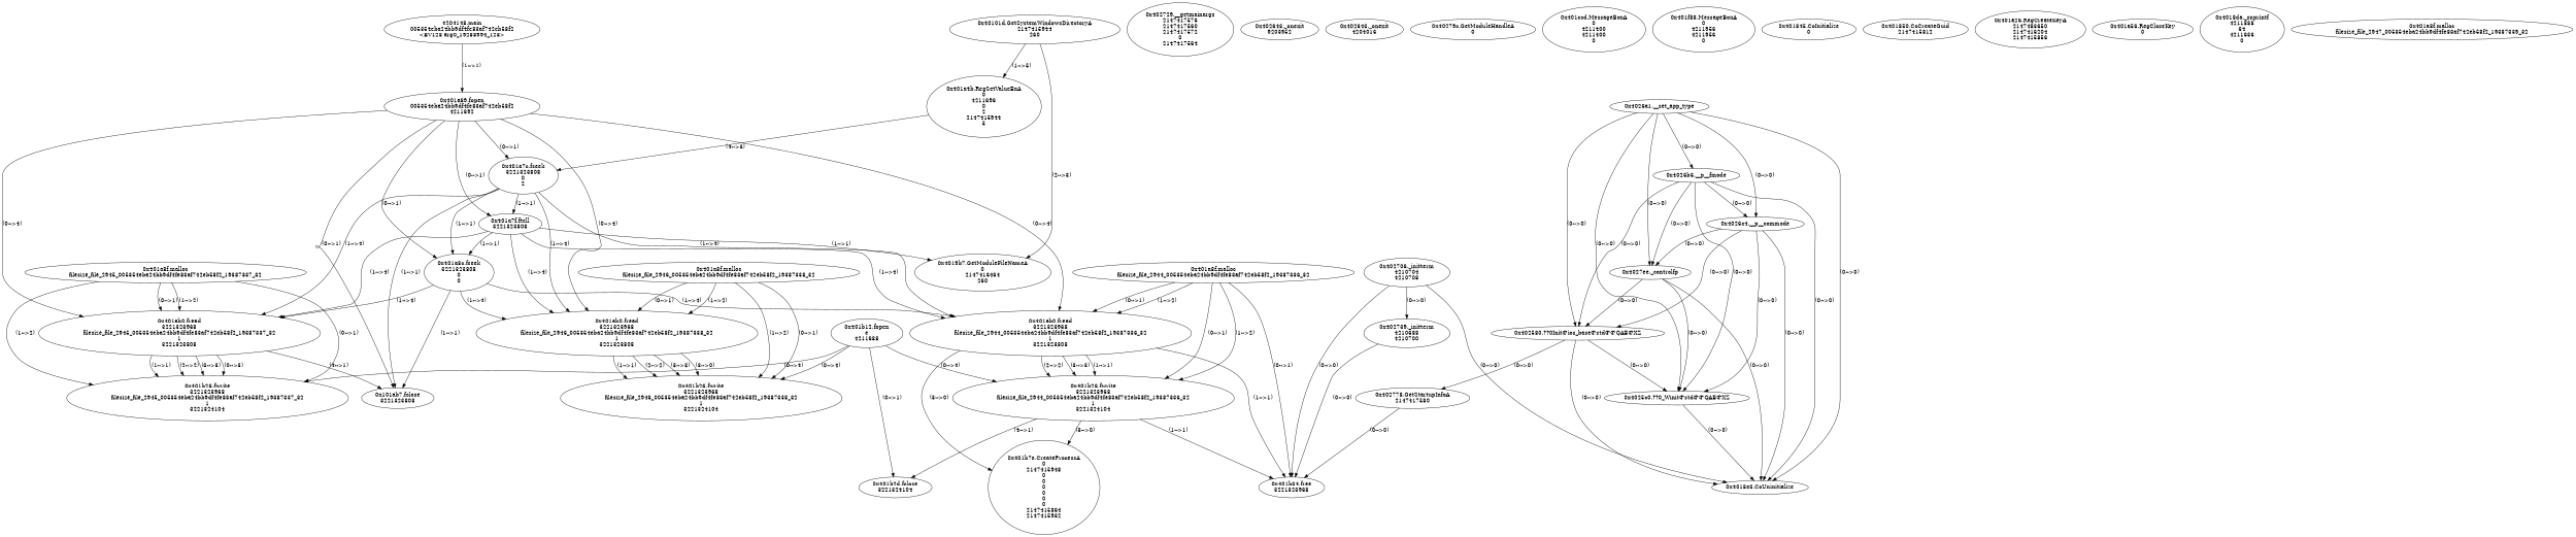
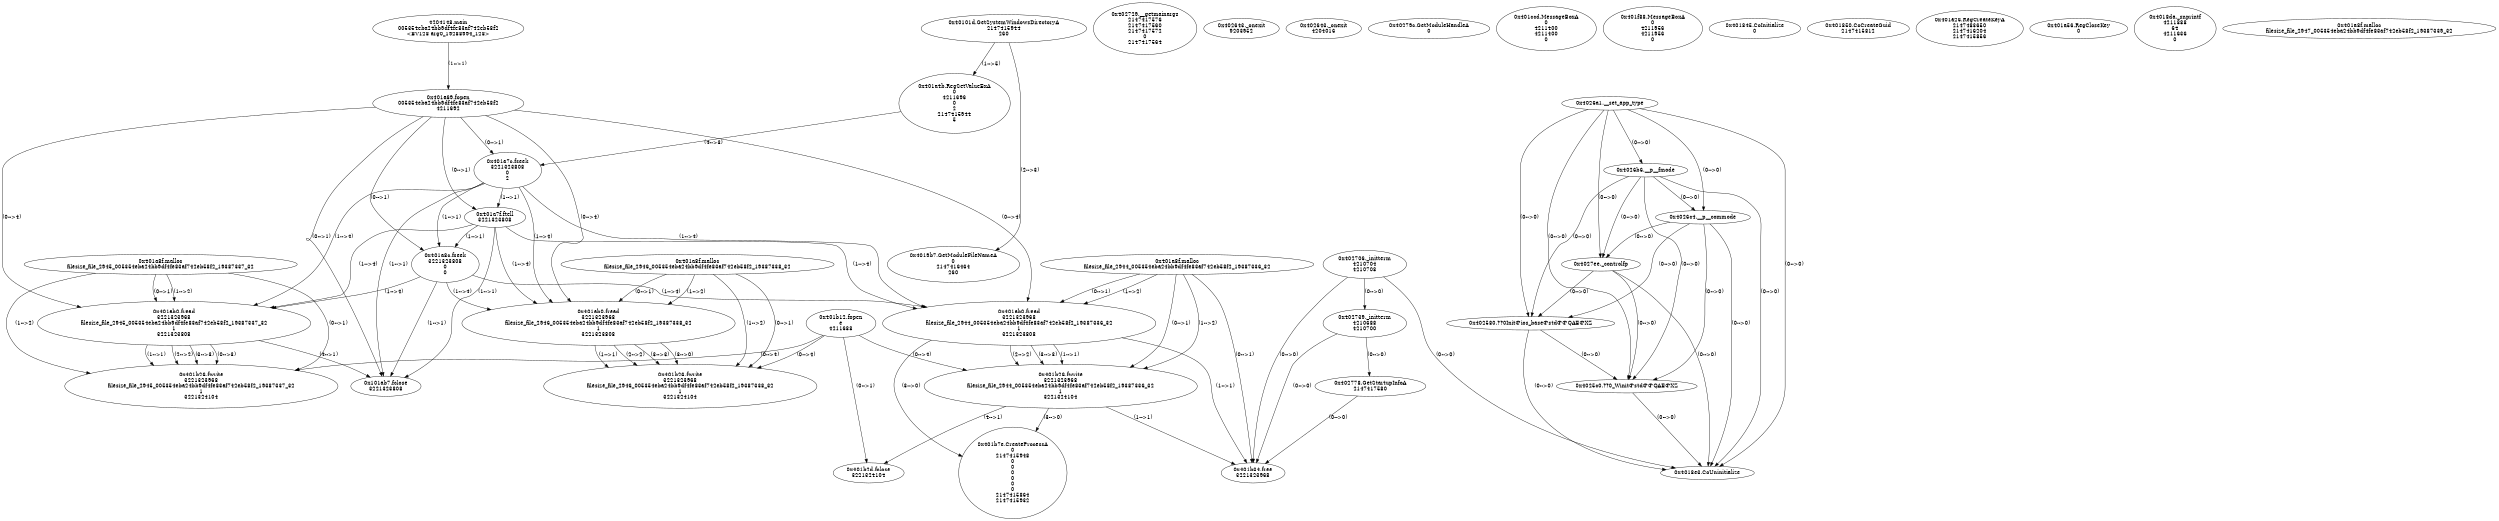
  digraph {
    n1 [label="4204148.main\n005354eba24bb9df4fe83af742eb58f2\n<BV128 arg0_19288994_128>"]
    n2 [label="0x401a69.fopen\n005354eba24bb9df4fe83af742eb58f2\n4211692"]
    n3 [label="0x401a7c.fseek\n3221323808\n0\n2"]
    n4 [label="0x401a7f.ftell\n3221323808"]
    n5 [label="0x401a8c.fseek\n3221323808\n0\n0"]
    n6 [label="0x401ab0.fread\n3221323968\nfilesize_file_2945_005354eba24bb9df4fe83af742eb58f2_19387337_32\n1\n3221323808"]
    n7 [label="0x101ab7.fclose\n3221323808"]
    n8 [label="0x401ab0.fread\n3221323968\nfilesize_file_2946_005354eba24bb9df4fe83af742eb58f2_19387338_32\n1\n3221323808"]
    n9 [label="0x401ab0.fread\n3221323968\nfilesize_file_2944_005354eba24bb9df4fe83af742eb58f2_19387336_32\n1\n3221323808"]
    n10 [label="0x4026a1.__set_app_type\n"]
    n11 [label="0x4026b6.__p__fmode\n"]
    n12 [label="0x4026c4.__p__commode\n"]
    n13 [label="0x4027ee._controlfp\n"]
    n14 [label="0x402580.??0Init@ios_base@std@@QAE@XZ\n"]
    n15 [label="0x4025c0.??0_Winit@std@@QAE@XZ\n"]
    n16 [label="0x4018e3.CoUninitialize\n"]
    n17 [label="0x402706._initterm\n4210704\n4210708"]
    n18 [label="0x402739._initterm\n4210688\n4210700"]
    n19 [label="0x401b34.free\n3221323968"]
    n20 [label="0x402778.GetStartupInfoA\n2147417580"]
    n21 [label="0x402729.__getmainargs\n2147417576\n2147417560\n2147417572\n0\n2147417564"]
    n22 [label="0x402643._onexit\n9203952"]
    n23 [label="0x402643._onexit\n4204016"]
    n24 [label="0x40279c.GetModuleHandleA\n0"]
    n25 [label="0x401ccd.MessageBoxA\n0\n4211400\n4211400\n0"]
    n26 [label="0x401f88.MessageBoxA\n0\n4211956\n4211956\n0"]
    n27 [label="0x401845.CoInitialize\n0"]
    n28 [label="0x401850.CoCreateGuid\n2147415812"]
    n29 [label="0x40101d.GetSystemWindowsDirectoryA\n2147415944\n260"]
    n30 [label="0x4019b7.GetModuleFileNameA\n0\n2147416464\n260"]
    n31 [label="0x401a4b.RegSetValueExA\n0\n4211696\n0\n2\n2147415944\n5"]
    n32 [label="0x401a26.RegCreateKeyA\n2147483650\n2147416204\n2147415856"]
    n33 [label="0x401a56.RegCloseKey\n0"]
    n34 [label="0x401b26.fwrite\n3221323968\nfilesize_file_2945_005354eba24bb9df4fe83af742eb58f2_19387337_32\n1\n3221324104"]
    n35 [label="0x401b26.fwrite\n3221323968\nfilesize_file_2946_005354eba24bb9df4fe83af742eb58f2_19387338_32\n1\n3221324104"]
    n36 [label="0x401b26.fwrite\n3221323968\nfilesize_file_2944_005354eba24bb9df4fe83af742eb58f2_19387336_32\n1\n3221324104"]
    n37 [label="0x401b7e.CreateProcessA\n0\n2147415948\n0\n0\n0\n0\n0\n0\n2147415864\n2147415932"]
    n38 [label="0x401a8f.malloc\nfilesize_file_2945_005354eba24bb9df4fe83af742eb58f2_19387337_32"]
    n39 [label="0x401a8f.malloc\nfilesize_file_2944_005354eba24bb9df4fe83af742eb58f2_19387336_32"]
    n40 [label="0x401b2d.fclose\n3221324104"]
    n41 [label="0x4018da._snprintf\n4211888\n64\n4211636\n0"]
    n42 [label="0x401a8f.malloc\nfilesize_file_2946_005354eba24bb9df4fe83af742eb58f2_19387338_32"]
    n43 [label="0x401a8f.malloc\nfilesize_file_2947_005354eba24bb9df4fe83af742eb58f2_19387339_32"]
    n44 [label="0x401b12.fopen\ne\n4211688"]
    n1 -> n2 [label="(1-->1)"]
    n2 -> n3 [label="(0-->1)"]
    n2 -> n4 [label="(0-->1)"]
    n2 -> n5 [label="(0-->1)"]
    n2 -> n6 [label="(0-->4)"]
    n2 -> n7 [label="(0-->1)"]
    n2 -> n8 [label="(0-->4)"]
    n2 -> n9 [label="(0-->4)"]
    n3 -> n4 [label="(1-->1)"]
    n3 -> n5 [label="(1-->1)"]
    n3 -> n6 [label="(1-->4)"]
    n3 -> n7 [label="(1-->1)"]
    n3 -> n8 [label="(1-->4)"]
    n3 -> n9 [label="(1-->4)"]
    n4 -> n5 [label="(1-->1)"]
    n4 -> n6 [label="(1-->4)"]
-   n4 -> n30 [label="(1-->1)"]
+   n4 -> n7 [label="(1-->1)"]
    n4 -> n8 [label="(1-->4)"]
    n4 -> n9 [label="(1-->4)"]
    n5 -> n6 [label="(1-->4)"]
    n5 -> n7 [label="(1-->1)"]
    n5 -> n8 [label="(1-->4)"]
    n5 -> n9 [label="(1-->4)"]
    n6 -> n7 [label="(4-->1)"]
    n6 -> n34 [label="(1-->1)"]
    n6 -> n34 [label="(2-->2)"]
    n6 -> n34 [label="(3-->3)"]
    n6 -> n34 [label="(0-->3)"]
    n8 -> n35 [label="(1-->1)"]
    n8 -> n35 [label="(2-->2)"]
    n8 -> n35 [label="(3-->3)"]
    n8 -> n35 [label="(3-->0)"]
    n9 -> n19 [label="(1-->1)"]
    n9 -> n36 [label="(1-->1)"]
    n9 -> n36 [label="(2-->2)"]
    n9 -> n36 [label="(3-->3)"]
    n9 -> n37 [label="(3-->0)"]
    n10 -> n11 [label="(0-->0)"]
    n10 -> n12 [label="(0-->0)"]
    n10 -> n13 [label="(0-->0)"]
    n10 -> n14 [label="(0-->0)"]
    n10 -> n15 [label="(0-->0)"]
    n10 -> n16 [label="(0-->0)"]
    n11 -> n12 [label="(0-->0)"]
    n11 -> n13 [label="(0-->0)"]
    n11 -> n14 [label="(0-->0)"]
    n11 -> n15 [label="(0-->0)"]
    n11 -> n16 [label="(0-->0)"]
    n12 -> n13 [label="(0-->0)"]
    n12 -> n14 [label="(0-->0)"]
    n12 -> n15 [label="(0-->0)"]
    n12 -> n16 [label="(0-->0)"]
    n13 -> n14 [label="(0-->0)"]
    n13 -> n15 [label="(0-->0)"]
    n13 -> n16 [label="(0-->0)"]
    n14 -> n15 [label="(0-->0)"]
    n14 -> n16 [label="(0-->0)"]
    n15 -> n16 [label="(0-->0)"]
    n17 -> n16 [label="(0-->0)"]
    n17 -> n18 [label="(0-->0)"]
    n17 -> n19 [label="(0-->0)"]
    n18 -> n19 [label="(0-->0)"]
-   n14 -> n20 [label="(0-->0)"]
+   n18 -> n20 [label="(0-->0)"]
    n20 -> n19 [label="(0-->0)"]
    n29 -> n30 [label="(2-->3)"]
    n29 -> n31 [label="(1-->5)"]
    n31 -> n3 [label="(4-->3)"]
    n36 -> n19 [label="(1-->1)"]
    n36 -> n37 [label="(3-->0)"]
    n36 -> n40 [label="(4-->1)"]
    n38 -> n6 [label="(0-->1)"]
    n38 -> n6 [label="(1-->2)"]
    n38 -> n34 [label="(0-->1)"]
    n38 -> n34 [label="(1-->2)"]
    n39 -> n9 [label="(0-->1)"]
    n39 -> n9 [label="(1-->2)"]
    n39 -> n19 [label="(0-->1)"]
    n39 -> n36 [label="(0-->1)"]
    n39 -> n36 [label="(1-->2)"]
    n42 -> n8 [label="(0-->1)"]
    n42 -> n8 [label="(1-->2)"]
    n42 -> n35 [label="(0-->1)"]
    n42 -> n35 [label="(1-->2)"]
    n44 -> n34 [label="(0-->4)"]
    n44 -> n35 [label="(0-->4)"]
    n44 -> n36 [label="(0-->4)"]
    n44 -> n40 [label="(0-->1)"]
  }
